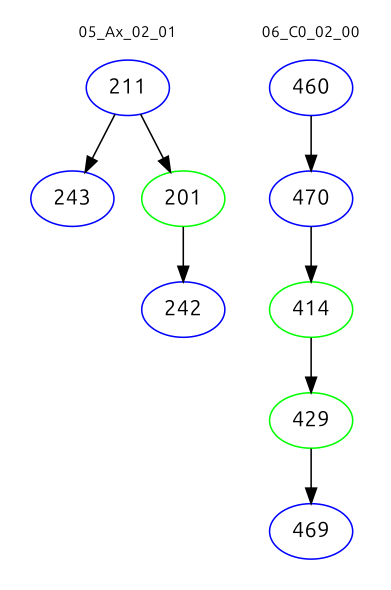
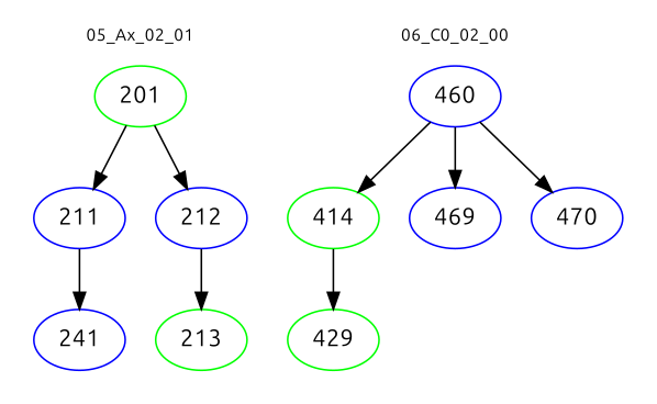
  digraph {
    fontname=Ubuntu
    node [color=blue fontname=Ubuntu]
    edge [color=black fontname=Ubuntu]
    n1 [label=211]
-   n2 [label=242]
-   n3 [label=243]
+   n2 [label=212]
+   n3 [label=241]
    n4 [color=green label=201]
+   n5 [color=green label=213]
    n6 [label=460]
    n7 [color=green label=414]
    n8 [label=469]
    n9 [label=470]
    n10 [color=green label=429]
    subgraph cluster_1 {
      color=white
      fontsize=10
      label="05_Ax_02_01"
      n1
      n2
      n3
      n4
+     n5
    }
    subgraph cluster_2 {
      color=white
      fontsize=10
      label="06_C0_02_00"
      n6
      n7
      n8
      n9
      n10
    }
    n1 -> n3
-   n1 -> n4
+   n4 -> n1
+   n2 -> n5
    n4 -> n2
-   n9 -> n7
-   n10 -> n8
+   n6 -> n7
+   n6 -> n8
    n6 -> n9
    n7 -> n10
  }
